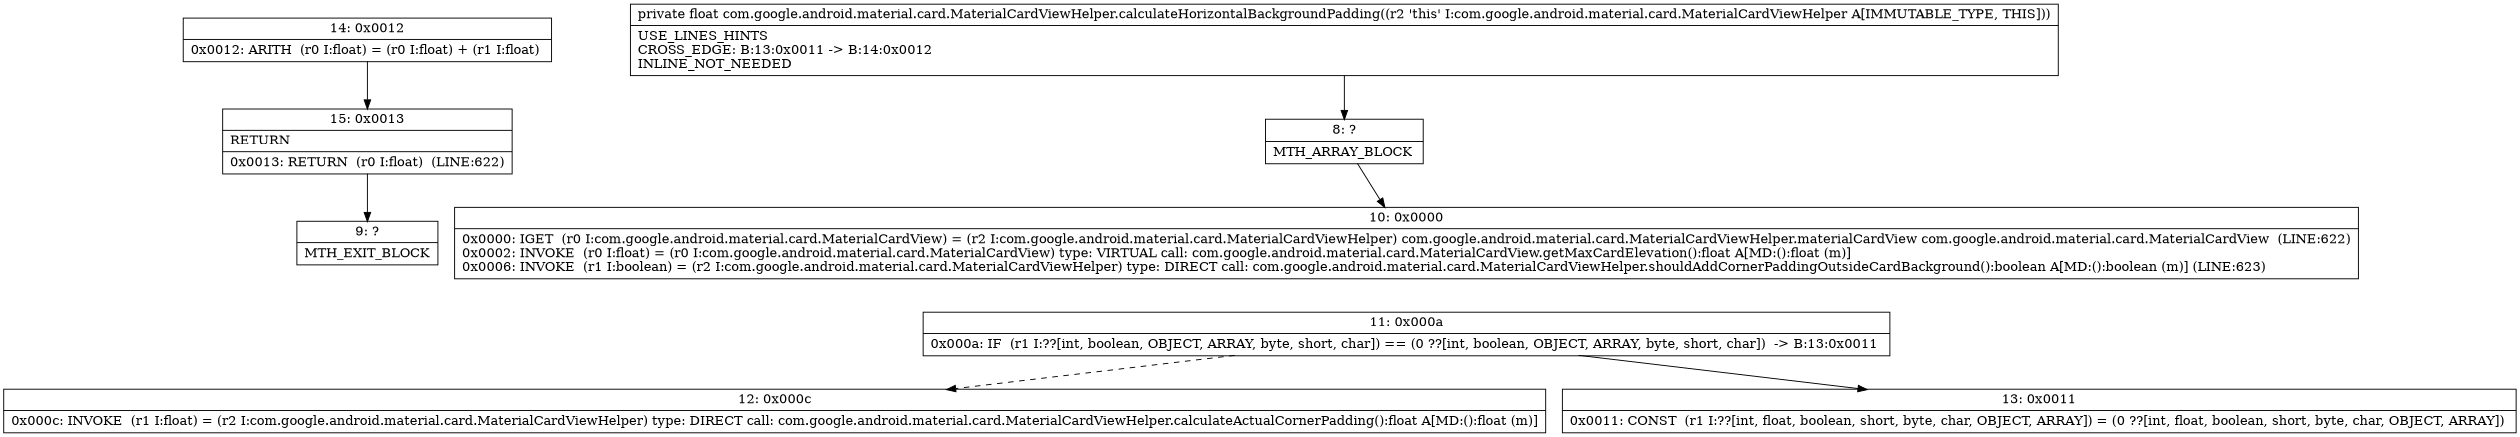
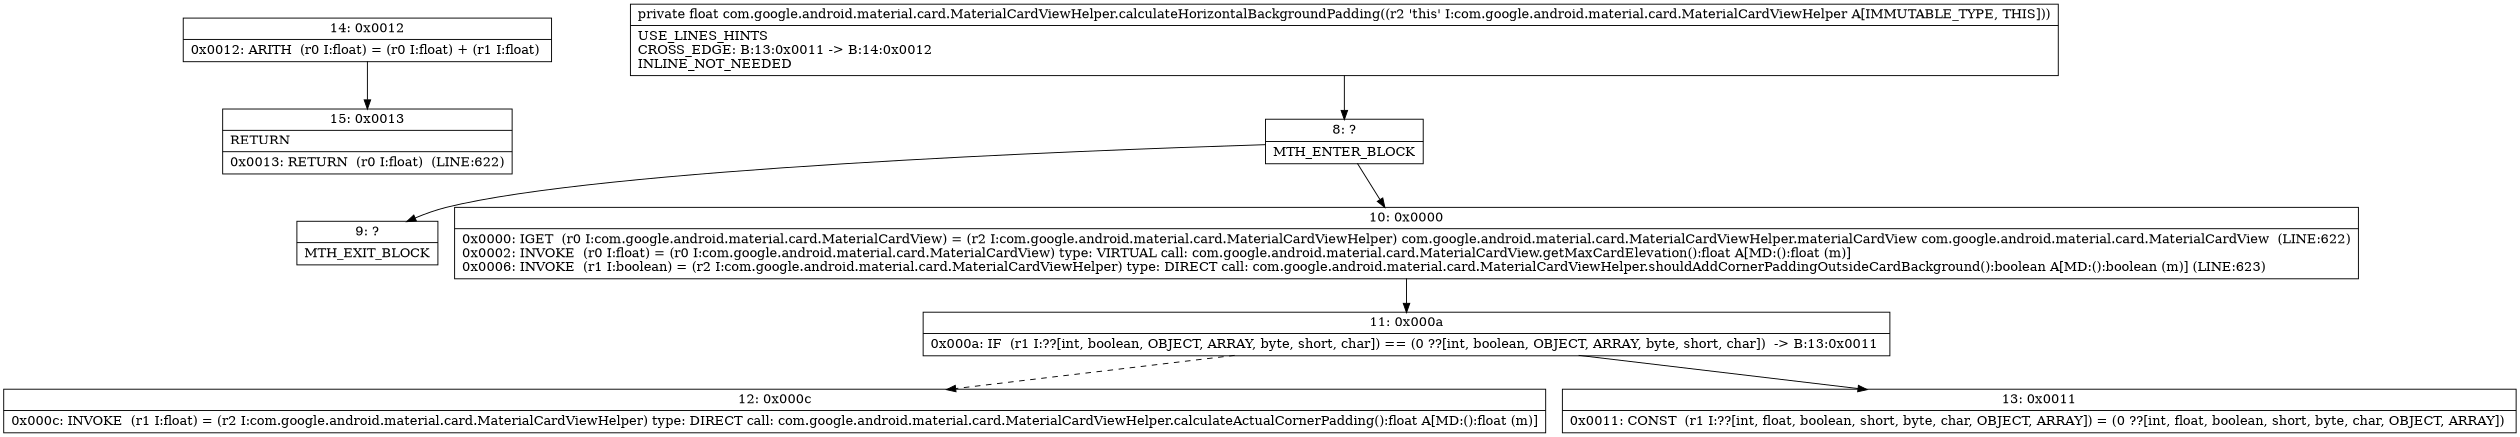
  digraph {
    node [shape=record]
-   n1 [label="{8\:\ ?|MTH_ARRAY_BLOCK\l}"]
+   n1 [label="{8\:\ ?|MTH_ENTER_BLOCK\l}"]
    n2 [label="{10\:\ 0x0000|0x0000: IGET  (r0 I:com.google.android.material.card.MaterialCardView) = (r2 I:com.google.android.material.card.MaterialCardViewHelper) com.google.android.material.card.MaterialCardViewHelper.materialCardView com.google.android.material.card.MaterialCardView  (LINE:622)\l0x0002: INVOKE  (r0 I:float) = (r0 I:com.google.android.material.card.MaterialCardView) type: VIRTUAL call: com.google.android.material.card.MaterialCardView.getMaxCardElevation():float A[MD:():float (m)]\l0x0006: INVOKE  (r1 I:boolean) = (r2 I:com.google.android.material.card.MaterialCardViewHelper) type: DIRECT call: com.google.android.material.card.MaterialCardViewHelper.shouldAddCornerPaddingOutsideCardBackground():boolean A[MD:():boolean (m)] (LINE:623)\l}"]
    n3 [label="{11\:\ 0x000a|0x000a: IF  (r1 I:??[int, boolean, OBJECT, ARRAY, byte, short, char]) == (0 ??[int, boolean, OBJECT, ARRAY, byte, short, char])  \-\> B:13:0x0011 \l}"]
    n4 [label="{12\:\ 0x000c|0x000c: INVOKE  (r1 I:float) = (r2 I:com.google.android.material.card.MaterialCardViewHelper) type: DIRECT call: com.google.android.material.card.MaterialCardViewHelper.calculateActualCornerPadding():float A[MD:():float (m)]\l}"]
    n5 [label="{13\:\ 0x0011|0x0011: CONST  (r1 I:??[int, float, boolean, short, byte, char, OBJECT, ARRAY]) = (0 ??[int, float, boolean, short, byte, char, OBJECT, ARRAY]) \l}"]
    n6 [label="{14\:\ 0x0012|0x0012: ARITH  (r0 I:float) = (r0 I:float) + (r1 I:float) \l}"]
    n7 [label="{15\:\ 0x0013|RETURN\l|0x0013: RETURN  (r0 I:float)  (LINE:622)\l}"]
    n8 [label="{9\:\ ?|MTH_EXIT_BLOCK\l}"]
    n9 [label="{private float com.google.android.material.card.MaterialCardViewHelper.calculateHorizontalBackgroundPadding((r2 'this' I:com.google.android.material.card.MaterialCardViewHelper A[IMMUTABLE_TYPE, THIS]))  | USE_LINES_HINTS\lCROSS_EDGE: B:13:0x0011 \-\> B:14:0x0012\lINLINE_NOT_NEEDED\l}"]
    n1 -> n2
+   n2 -> n3
    n3 -> n4 [style=dashed]
    n3 -> n5
    n6 -> n7
-   n7 -> n8
+   n1 -> n8
    n9 -> n1
  }
